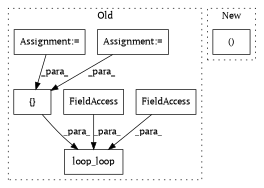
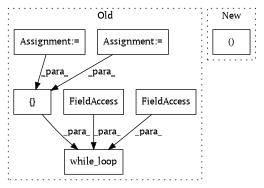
  digraph {
    fontname="PT Serif"
    node [a=22 l=1 shape=box fontname="PT Serif"]
    edge [fontname="PT Serif"]
-   n1 [a=32 l="11,1" label=loop_loop s="5454,5556"]
+   n1 [a=32 l="11,1" label=while_loop s="5454,5556"]
    n2 [l=11 label=FieldAccess s=5470]
    n3 [l=4 label=FieldAccess s=5465]
    n4 [a=7 label="Assignment:=" s=4397]
    n5 [a=7 label="Assignment:=" s=4673]
    n6 [a=4 l="1,1" label="{}" s="5491,5555"]
    n7 [a=106 l=53 label="()" s=7885]
    subgraph cluster_1 {
      label=Old
      style=dotted
      n1
      n2
      n3
      n4
      n5
      n6
    }
    subgraph cluster_2 {
      label=New
      style=dotted
      n7
    }
    n2 -> n1 [label=_para_]
    n3 -> n1 [label=_para_]
    n4 -> n6 [label=_para_]
    n5 -> n6 [label=_para_]
    n6 -> n1 [label=_para_]
  }
